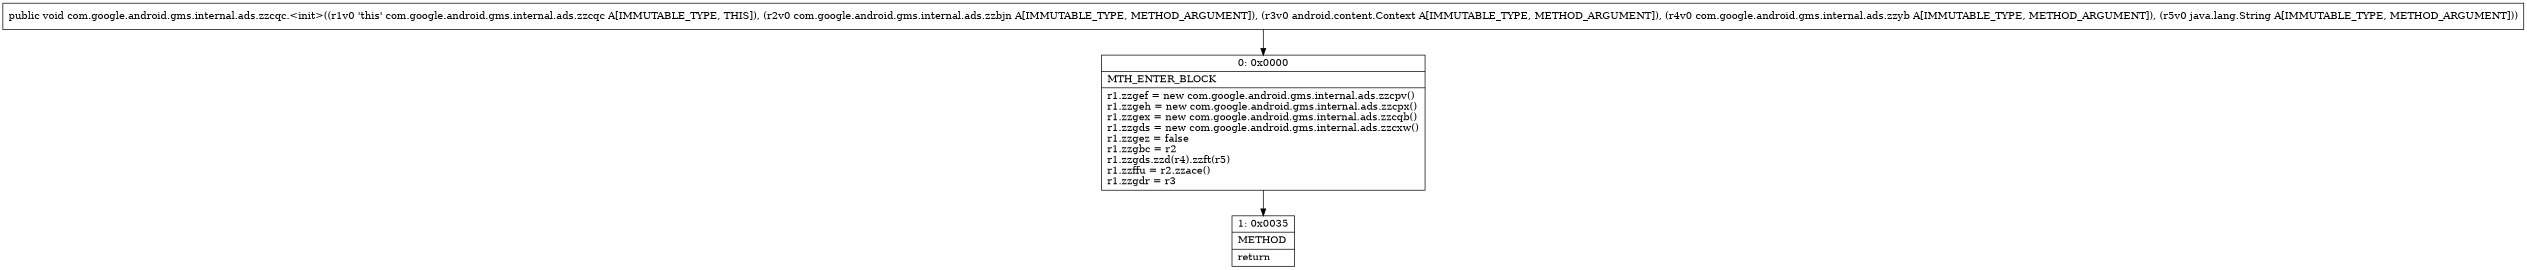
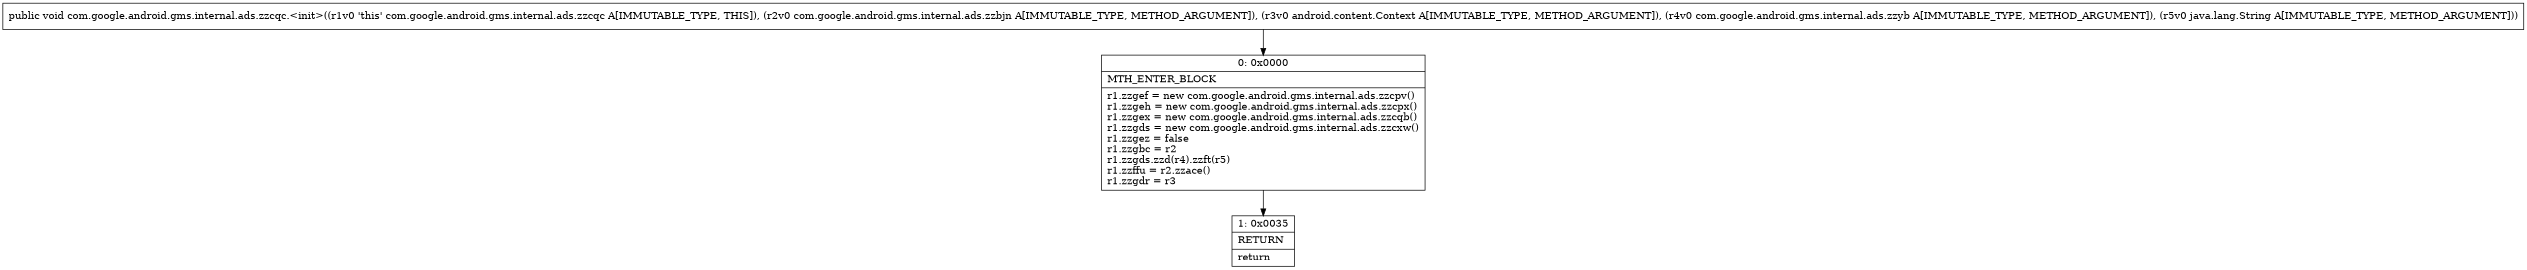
  digraph {
    node [shape=record]
    n1 [label="{0\:\ 0x0000|MTH_ENTER_BLOCK\l|r1.zzgef = new com.google.android.gms.internal.ads.zzcpv()\lr1.zzgeh = new com.google.android.gms.internal.ads.zzcpx()\lr1.zzgex = new com.google.android.gms.internal.ads.zzcqb()\lr1.zzgds = new com.google.android.gms.internal.ads.zzcxw()\lr1.zzgez = false\lr1.zzgbc = r2\lr1.zzgds.zzd(r4).zzft(r5)\lr1.zzffu = r2.zzace()\lr1.zzgdr = r3\l}"]
-   n2 [label="{1\:\ 0x0035|METHOD\l|return\l}"]
+   n2 [label="{1\:\ 0x0035|RETURN\l|return\l}"]
    n3 [label="{public void com.google.android.gms.internal.ads.zzcqc.\<init\>((r1v0 'this' com.google.android.gms.internal.ads.zzcqc A[IMMUTABLE_TYPE, THIS]), (r2v0 com.google.android.gms.internal.ads.zzbjn A[IMMUTABLE_TYPE, METHOD_ARGUMENT]), (r3v0 android.content.Context A[IMMUTABLE_TYPE, METHOD_ARGUMENT]), (r4v0 com.google.android.gms.internal.ads.zzyb A[IMMUTABLE_TYPE, METHOD_ARGUMENT]), (r5v0 java.lang.String A[IMMUTABLE_TYPE, METHOD_ARGUMENT])) }"]
    n1 -> n2
    n3 -> n1
  }
